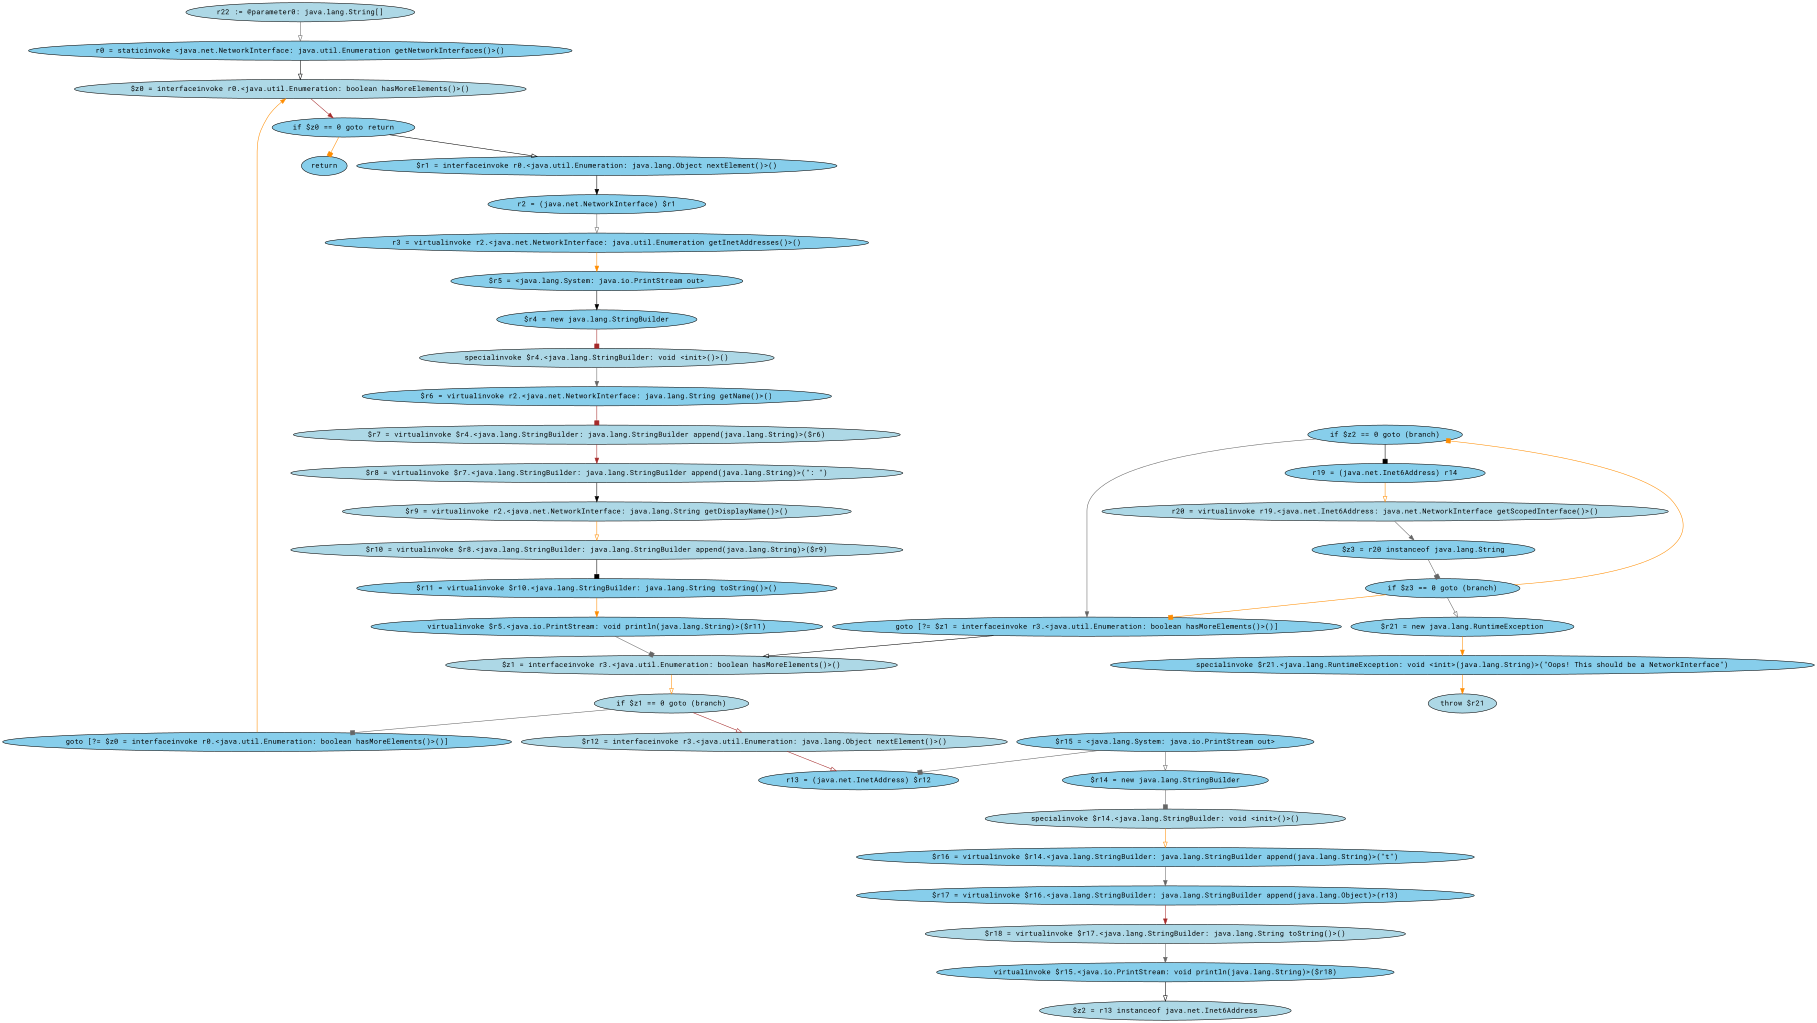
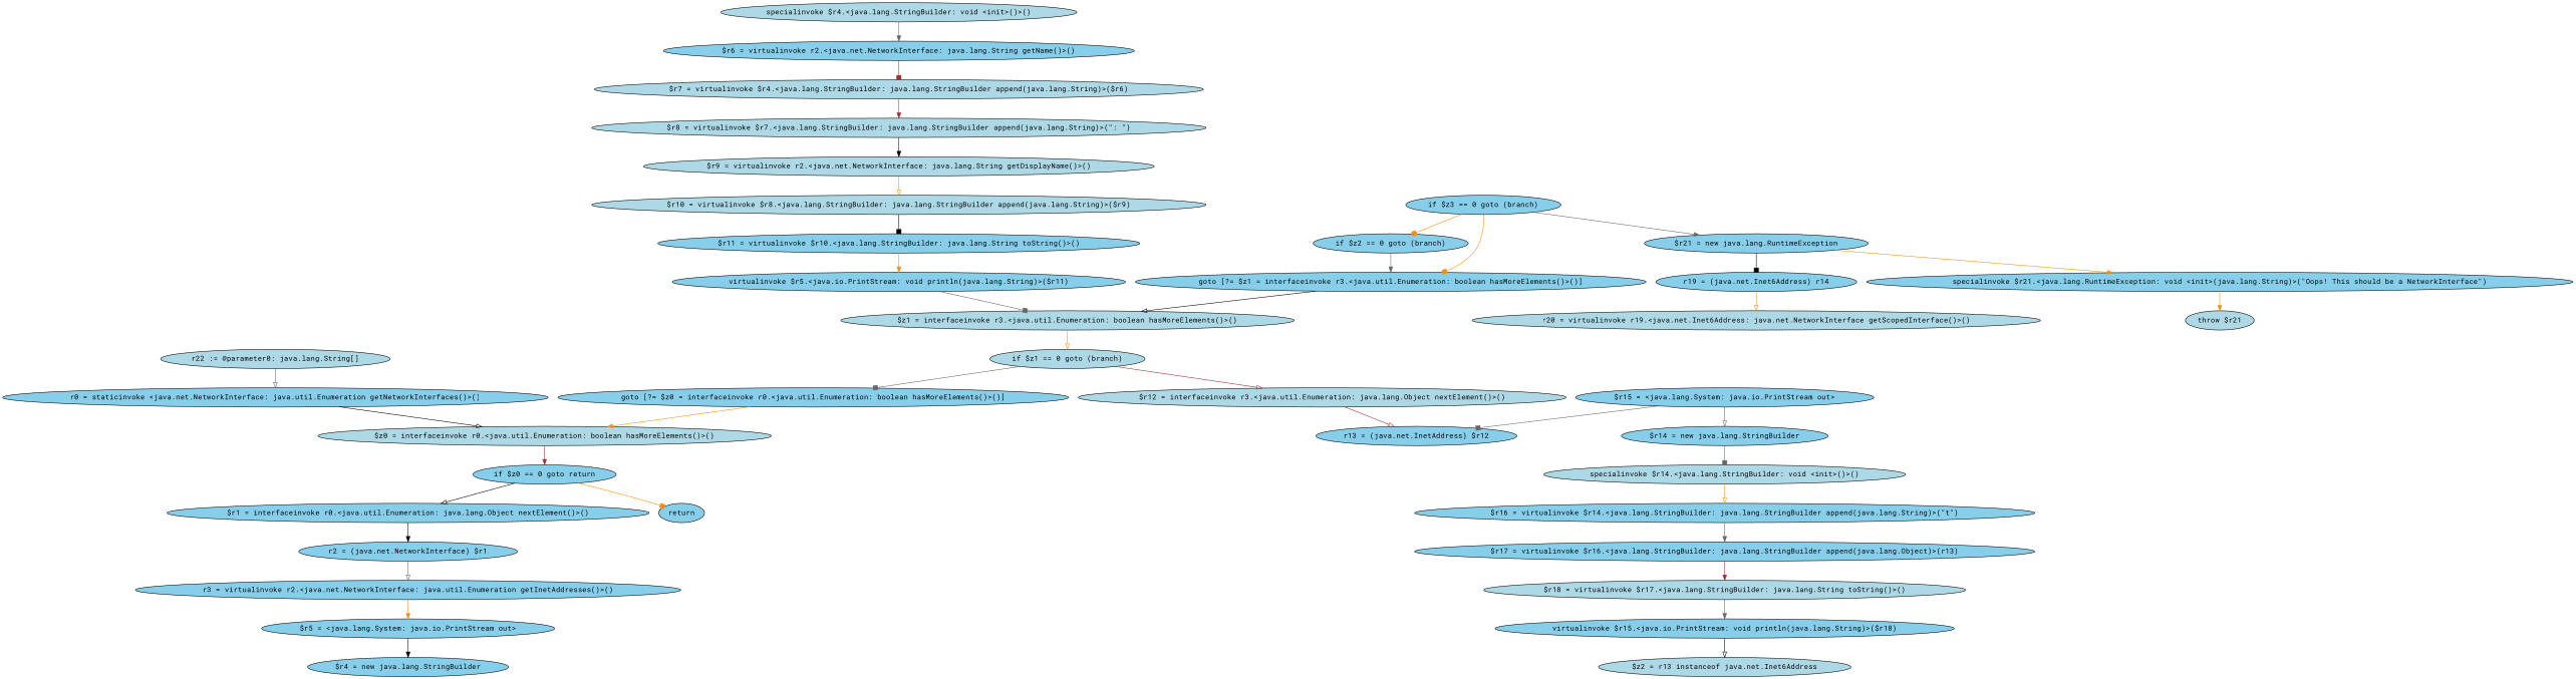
  digraph {
    fontname="Roboto Mono"
    node [fillcolor=skyblue fontname="Roboto Mono" style=filled]
    edge [arrowhead=normal color=gray40 fontname="Roboto Mono"]
    "r22 := @parameter0: java.lang.String[]" [fillcolor=lightblue]
    "r0 = staticinvoke <java.net.NetworkInterface: java.util.Enumeration getNetworkInterfaces()>()"
    "$z0 = interfaceinvoke r0.<java.util.Enumeration: boolean hasMoreElements()>()" [fillcolor=lightblue]
    "if $z0 == 0 goto return"
    "$r1 = interfaceinvoke r0.<java.util.Enumeration: java.lang.Object nextElement()>()"
    return
    "r2 = (java.net.NetworkInterface) $r1"
    "r3 = virtualinvoke r2.<java.net.NetworkInterface: java.util.Enumeration getInetAddresses()>()"
    "$r5 = <java.lang.System: java.io.PrintStream out>"
    "$r4 = new java.lang.StringBuilder"
    "specialinvoke $r4.<java.lang.StringBuilder: void <init>()>()" [fillcolor=lightblue]
    "$r6 = virtualinvoke r2.<java.net.NetworkInterface: java.lang.String getName()>()"
    "$r7 = virtualinvoke $r4.<java.lang.StringBuilder: java.lang.StringBuilder append(java.lang.String)>($r6)" [fillcolor=lightblue]
    "$r8 = virtualinvoke $r7.<java.lang.StringBuilder: java.lang.StringBuilder append(java.lang.String)>(\": \")" [fillcolor=lightblue]
    "$r9 = virtualinvoke r2.<java.net.NetworkInterface: java.lang.String getDisplayName()>()" [fillcolor=lightblue]
    "$r10 = virtualinvoke $r8.<java.lang.StringBuilder: java.lang.StringBuilder append(java.lang.String)>($r9)" [fillcolor=lightblue]
    "$r11 = virtualinvoke $r10.<java.lang.StringBuilder: java.lang.String toString()>()"
    "virtualinvoke $r5.<java.io.PrintStream: void println(java.lang.String)>($r11)"
    "$z1 = interfaceinvoke r3.<java.util.Enumeration: boolean hasMoreElements()>()" [fillcolor=lightblue]
    "if $z1 == 0 goto (branch)" [fillcolor=lightblue]
    "$r12 = interfaceinvoke r3.<java.util.Enumeration: java.lang.Object nextElement()>()" [fillcolor=lightblue]
    "goto [?= $z0 = interfaceinvoke r0.<java.util.Enumeration: boolean hasMoreElements()>()]"
    "r13 = (java.net.InetAddress) $r12"
    "$r15 = <java.lang.System: java.io.PrintStream out>"
    "$r14 = new java.lang.StringBuilder"
    "specialinvoke $r14.<java.lang.StringBuilder: void <init>()>()" [fillcolor=lightblue]
    "$r16 = virtualinvoke $r14.<java.lang.StringBuilder: java.lang.StringBuilder append(java.lang.String)>(\"\t\")"
    "$r17 = virtualinvoke $r16.<java.lang.StringBuilder: java.lang.StringBuilder append(java.lang.Object)>(r13)"
    "$r18 = virtualinvoke $r17.<java.lang.StringBuilder: java.lang.String toString()>()" [fillcolor=lightblue]
    "virtualinvoke $r15.<java.io.PrintStream: void println(java.lang.String)>($r18)"
    "$z2 = r13 instanceof java.net.Inet6Address" [fillcolor=lightblue]
    n32 [label="r19 = (java.net.Inet6Address) r14"]
    "if $z2 == 0 goto (branch)"
    "goto [?= $z1 = interfaceinvoke r3.<java.util.Enumeration: boolean hasMoreElements()>()]"
    "r20 = virtualinvoke r19.<java.net.Inet6Address: java.net.NetworkInterface getScopedInterface()>()" [fillcolor=lightblue]
-   "$z3 = r20 instanceof java.lang.String"
    "if $z3 == 0 goto (branch)"
    "$r21 = new java.lang.RuntimeException"
    "specialinvoke $r21.<java.lang.RuntimeException: void <init>(java.lang.String)>(\"Oops! This should be a NetworkInterface\")"
    "throw $r21" [fillcolor=lightblue]
    "r22 := @parameter0: java.lang.String[]" -> "r0 = staticinvoke <java.net.NetworkInterface: java.util.Enumeration getNetworkInterfaces()>()" [arrowhead=onormal]
    "r0 = staticinvoke <java.net.NetworkInterface: java.util.Enumeration getNetworkInterfaces()>()" -> "$z0 = interfaceinvoke r0.<java.util.Enumeration: boolean hasMoreElements()>()" [arrowhead=onormal color=black]
    "$z0 = interfaceinvoke r0.<java.util.Enumeration: boolean hasMoreElements()>()" -> "if $z0 == 0 goto return" [color=brown]
    "if $z0 == 0 goto return" -> "$r1 = interfaceinvoke r0.<java.util.Enumeration: java.lang.Object nextElement()>()" [arrowhead=onormal color=black]
    "if $z0 == 0 goto return" -> return [arrowhead=box color=darkorange]
    "$r1 = interfaceinvoke r0.<java.util.Enumeration: java.lang.Object nextElement()>()" -> "r2 = (java.net.NetworkInterface) $r1" [color=black]
    "r2 = (java.net.NetworkInterface) $r1" -> "r3 = virtualinvoke r2.<java.net.NetworkInterface: java.util.Enumeration getInetAddresses()>()" [arrowhead=onormal]
    "r3 = virtualinvoke r2.<java.net.NetworkInterface: java.util.Enumeration getInetAddresses()>()" -> "$r5 = <java.lang.System: java.io.PrintStream out>" [color=darkorange]
    "$r5 = <java.lang.System: java.io.PrintStream out>" -> "$r4 = new java.lang.StringBuilder" [color=black]
-   "$r4 = new java.lang.StringBuilder" -> "specialinvoke $r4.<java.lang.StringBuilder: void <init>()>()" [arrowhead=box color=brown]
    "specialinvoke $r4.<java.lang.StringBuilder: void <init>()>()" -> "$r6 = virtualinvoke r2.<java.net.NetworkInterface: java.lang.String getName()>()"
    "$r6 = virtualinvoke r2.<java.net.NetworkInterface: java.lang.String getName()>()" -> "$r7 = virtualinvoke $r4.<java.lang.StringBuilder: java.lang.StringBuilder append(java.lang.String)>($r6)" [arrowhead=box color=brown]
    "$r7 = virtualinvoke $r4.<java.lang.StringBuilder: java.lang.StringBuilder append(java.lang.String)>($r6)" -> "$r8 = virtualinvoke $r7.<java.lang.StringBuilder: java.lang.StringBuilder append(java.lang.String)>(\": \")" [color=brown]
    "$r8 = virtualinvoke $r7.<java.lang.StringBuilder: java.lang.StringBuilder append(java.lang.String)>(\": \")" -> "$r9 = virtualinvoke r2.<java.net.NetworkInterface: java.lang.String getDisplayName()>()" [color=black]
    "$r9 = virtualinvoke r2.<java.net.NetworkInterface: java.lang.String getDisplayName()>()" -> "$r10 = virtualinvoke $r8.<java.lang.StringBuilder: java.lang.StringBuilder append(java.lang.String)>($r9)" [arrowhead=onormal color=darkorange]
    "$r10 = virtualinvoke $r8.<java.lang.StringBuilder: java.lang.StringBuilder append(java.lang.String)>($r9)" -> "$r11 = virtualinvoke $r10.<java.lang.StringBuilder: java.lang.String toString()>()" [arrowhead=box color=black]
    "$r11 = virtualinvoke $r10.<java.lang.StringBuilder: java.lang.String toString()>()" -> "virtualinvoke $r5.<java.io.PrintStream: void println(java.lang.String)>($r11)" [color=darkorange]
    "virtualinvoke $r5.<java.io.PrintStream: void println(java.lang.String)>($r11)" -> "$z1 = interfaceinvoke r3.<java.util.Enumeration: boolean hasMoreElements()>()" [arrowhead=box]
    "$z1 = interfaceinvoke r3.<java.util.Enumeration: boolean hasMoreElements()>()" -> "if $z1 == 0 goto (branch)" [arrowhead=onormal color=darkorange]
    "if $z1 == 0 goto (branch)" -> "$r12 = interfaceinvoke r3.<java.util.Enumeration: java.lang.Object nextElement()>()" [arrowhead=onormal color=brown]
    "if $z1 == 0 goto (branch)" -> "goto [?= $z0 = interfaceinvoke r0.<java.util.Enumeration: boolean hasMoreElements()>()]" [arrowhead=box]
    "$r12 = interfaceinvoke r3.<java.util.Enumeration: java.lang.Object nextElement()>()" -> "r13 = (java.net.InetAddress) $r12" [arrowhead=onormal color=brown]
    "goto [?= $z0 = interfaceinvoke r0.<java.util.Enumeration: boolean hasMoreElements()>()]" -> "$z0 = interfaceinvoke r0.<java.util.Enumeration: boolean hasMoreElements()>()" [color=darkorange]
    "$r15 = <java.lang.System: java.io.PrintStream out>" -> "r13 = (java.net.InetAddress) $r12" [arrowhead=box]
    "$r15 = <java.lang.System: java.io.PrintStream out>" -> "$r14 = new java.lang.StringBuilder" [arrowhead=onormal]
    "$r14 = new java.lang.StringBuilder" -> "specialinvoke $r14.<java.lang.StringBuilder: void <init>()>()" [arrowhead=box]
    "specialinvoke $r14.<java.lang.StringBuilder: void <init>()>()" -> "$r16 = virtualinvoke $r14.<java.lang.StringBuilder: java.lang.StringBuilder append(java.lang.String)>(\"\t\")" [arrowhead=onormal color=darkorange]
    "$r16 = virtualinvoke $r14.<java.lang.StringBuilder: java.lang.StringBuilder append(java.lang.String)>(\"\t\")" -> "$r17 = virtualinvoke $r16.<java.lang.StringBuilder: java.lang.StringBuilder append(java.lang.Object)>(r13)"
    "$r17 = virtualinvoke $r16.<java.lang.StringBuilder: java.lang.StringBuilder append(java.lang.Object)>(r13)" -> "$r18 = virtualinvoke $r17.<java.lang.StringBuilder: java.lang.String toString()>()" [color=brown]
    "$r18 = virtualinvoke $r17.<java.lang.StringBuilder: java.lang.String toString()>()" -> "virtualinvoke $r15.<java.io.PrintStream: void println(java.lang.String)>($r18)"
    "virtualinvoke $r15.<java.io.PrintStream: void println(java.lang.String)>($r18)" -> "$z2 = r13 instanceof java.net.Inet6Address" [arrowhead=onormal color=black]
    n32 -> "r20 = virtualinvoke r19.<java.net.Inet6Address: java.net.NetworkInterface getScopedInterface()>()" [arrowhead=onormal color=darkorange]
-   "if $z2 == 0 goto (branch)" -> n32 [arrowhead=box color=black]
+   "$r21 = new java.lang.RuntimeException" -> n32 [arrowhead=box color=black]
    "if $z2 == 0 goto (branch)" -> "goto [?= $z1 = interfaceinvoke r3.<java.util.Enumeration: boolean hasMoreElements()>()]"
    "goto [?= $z1 = interfaceinvoke r3.<java.util.Enumeration: boolean hasMoreElements()>()]" -> "$z1 = interfaceinvoke r3.<java.util.Enumeration: boolean hasMoreElements()>()" [arrowhead=onormal color=black]
-   "r20 = virtualinvoke r19.<java.net.Inet6Address: java.net.NetworkInterface getScopedInterface()>()" -> "$z3 = r20 instanceof java.lang.String"
-   "$z3 = r20 instanceof java.lang.String" -> "if $z3 == 0 goto (branch)" [arrowhead=box]
    "if $z3 == 0 goto (branch)" -> "if $z2 == 0 goto (branch)" [arrowhead=box color=darkorange]
    "if $z3 == 0 goto (branch)" -> "goto [?= $z1 = interfaceinvoke r3.<java.util.Enumeration: boolean hasMoreElements()>()]" [arrowhead=box color=darkorange]
-   "if $z3 == 0 goto (branch)" -> "$r21 = new java.lang.RuntimeException" [arrowhead=onormal]
+   "if $z3 == 0 goto (branch)" -> "$r21 = new java.lang.RuntimeException"
    "$r21 = new java.lang.RuntimeException" -> "specialinvoke $r21.<java.lang.RuntimeException: void <init>(java.lang.String)>(\"Oops! This should be a NetworkInterface\")" [color=darkorange]
    "specialinvoke $r21.<java.lang.RuntimeException: void <init>(java.lang.String)>(\"Oops! This should be a NetworkInterface\")" -> "throw $r21" [color=darkorange]
  }
